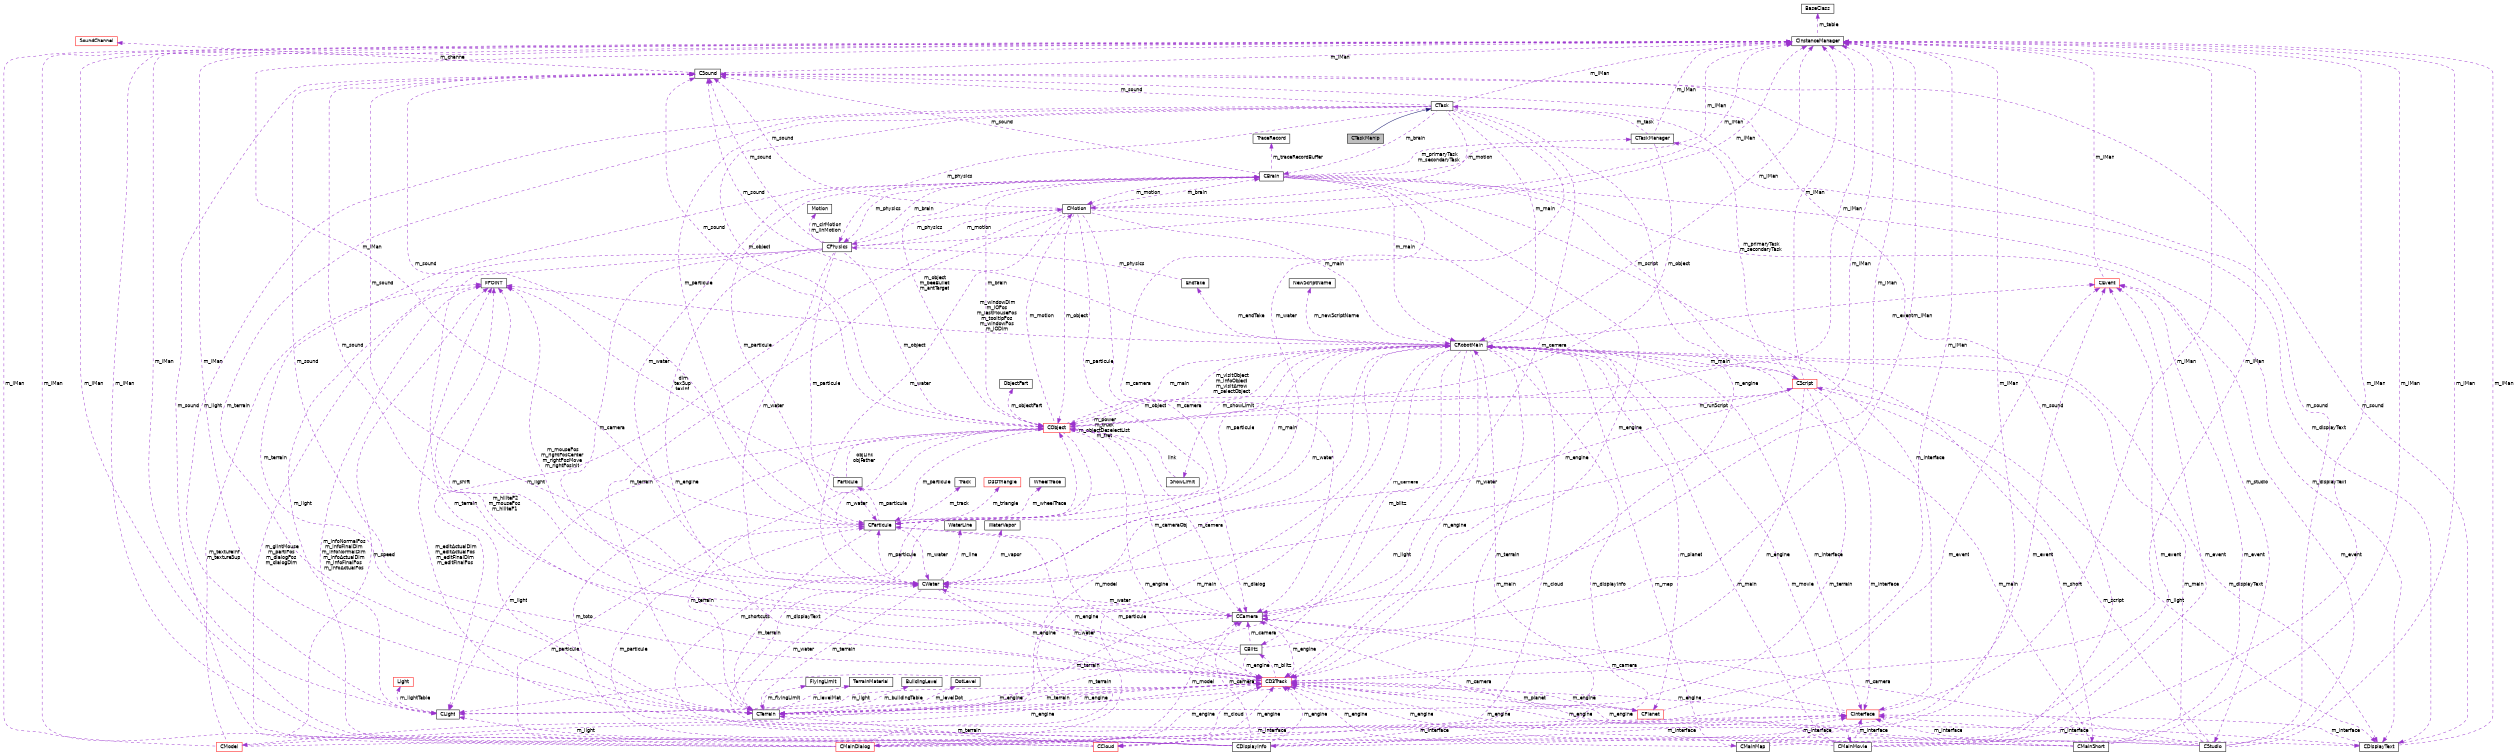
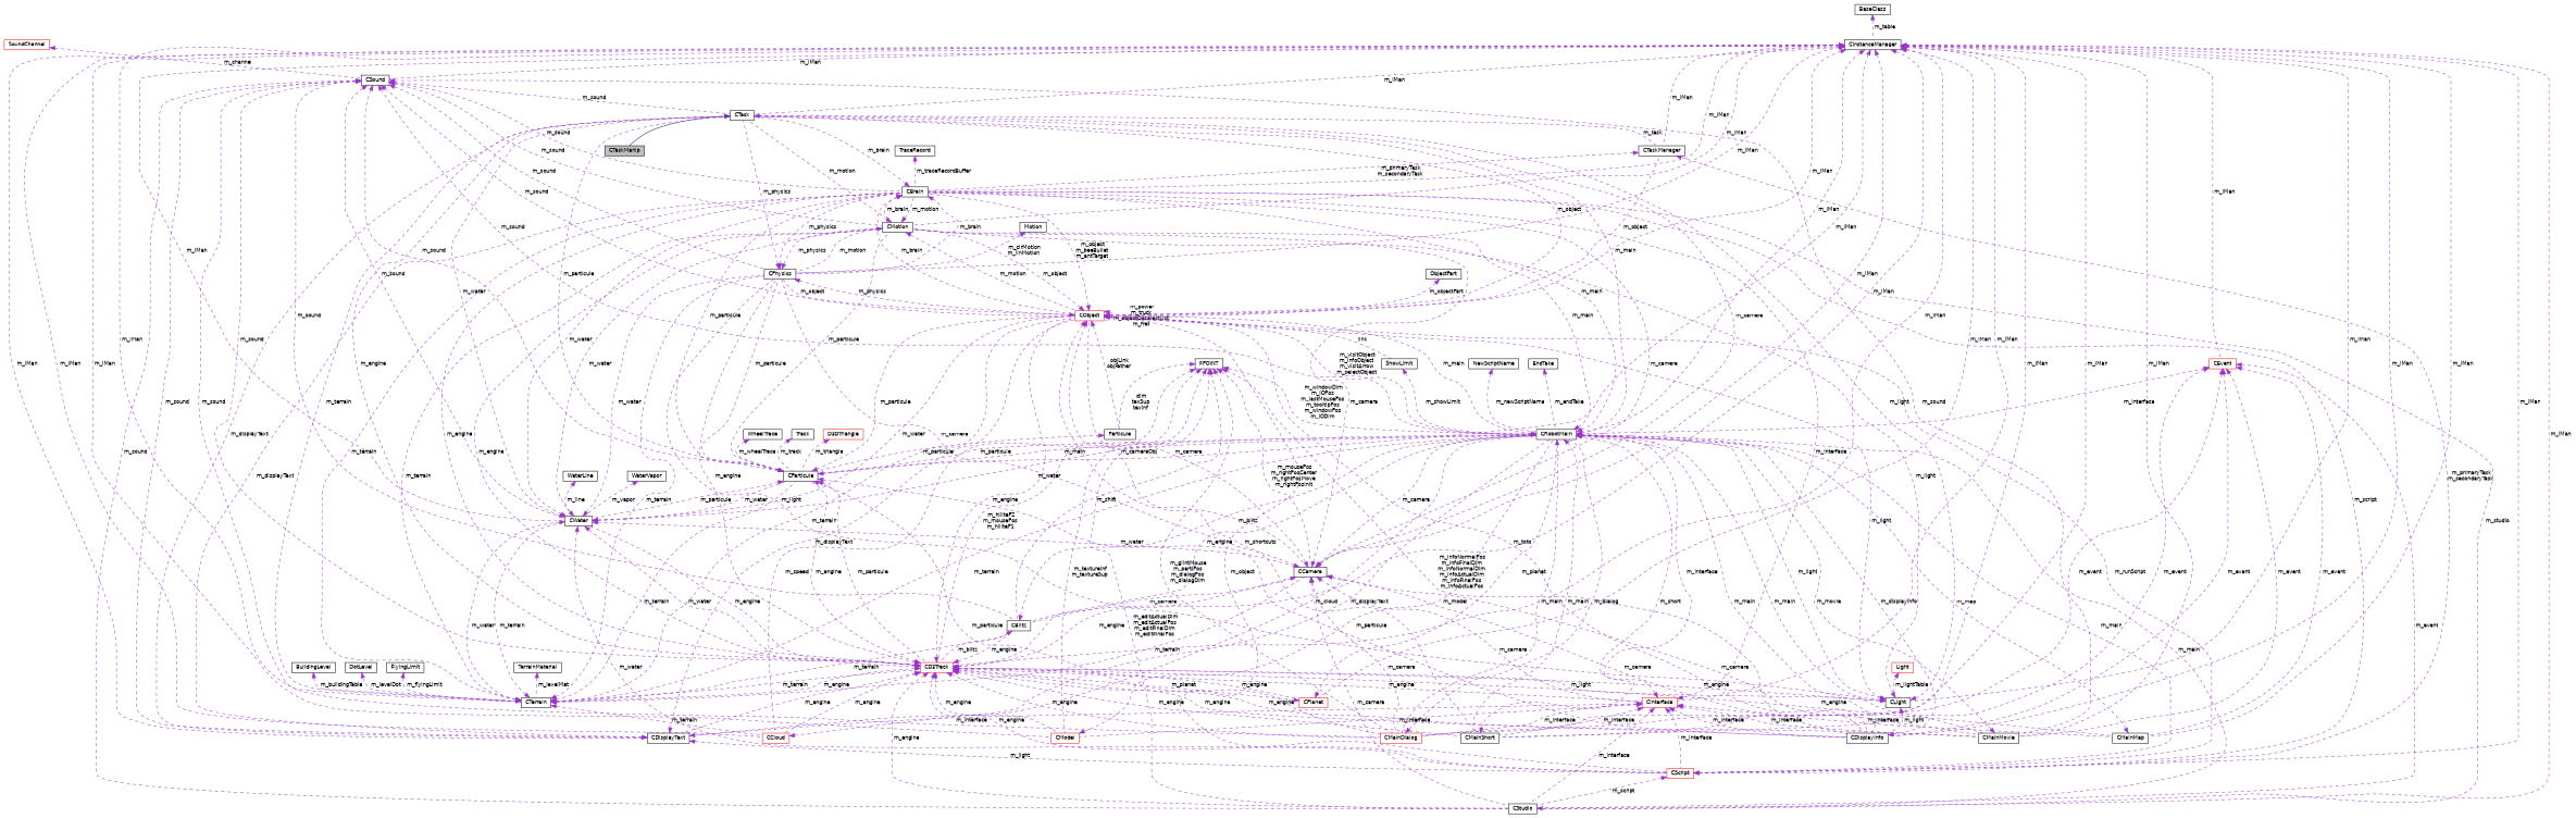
  digraph {
    node [color=black fillcolor=white fontname=Helvetica fontsize=10 shape=record style=filled]
    edge [color=darkorchid3 dir=back fontname=Helvetica fontsize=10 labelfontname=Helvetica labelfontsize=10 style=dashed]
    n1 [fillcolor=grey75 fontcolor=black height=0.2 label=CTaskManip width=0.4]
    n2 [height=0.2 label=CTask width=0.4]
    n3 [height=0.2 label=CTaskManager width=0.4]
    n4 [height=0.2 label=CBrain width=0.4]
    n5 [color=red height=0.2 label=CScript width=0.4]
    n6 [height=0.2 label=CParticule width=0.4]
    n7 [height=0.2 label=CWater width=0.4]
    n8 [color=red height=0.2 label=CD3Track width=0.4]
    n9 [color=red height=0.2 label=CObject width=0.4]
    n10 [height=0.2 label=CRobotMain width=0.4]
    n11 [color=red height=0.2 label=CMainDialog width=0.4]
    n12 [height=0.2 label=CDisplayInfo width=0.4]
    n13 [height=0.2 label=CPhysics width=0.4]
    n14 [height=0.2 label=CMotion width=0.4]
    n15 [height=0.2 label=CTerrain width=0.4]
    n16 [height=0.2 label=CCamera width=0.4]
    n17 [height=0.2 label=CBlitz width=0.4]
    n18 [height=0.2 label=CDisplayText width=0.4]
    n19 [color=red height=0.2 label=CInterface width=0.4]
    n20 [height=0.2 label=CLight width=0.4]
    n21 [color=red height=0.2 label=CCloud width=0.4]
    n22 [height=0.2 label=CMainMovie width=0.4]
    n23 [color=red height=0.2 label=CModel width=0.4]
    n24 [height=0.2 label=CMainShort width=0.4]
    n25 [color=red height=0.2 label=CPlanet width=0.4]
    n26 [height=0.2 label=CMainMap width=0.4]
    n27 [height=0.2 label=CStudio width=0.4]
    n28 [height=0.2 label=Particule width=0.4]
    n29 [height=0.2 label=ShowLimit width=0.4]
    n30 [height=0.2 label=CInstanceManager width=0.4]
    n31 [height=0.2 label=CSound width=0.4]
    n32 [color=red height=0.2 label=CEvent width=0.4]
    n33 [height=0.2 label=BaseClass width=0.4]
    n34 [height=0.2 label=TerrainMaterial width=0.4]
    n35 [height=0.2 label=BuildingLevel width=0.4]
    n36 [height=0.2 label=DotLevel width=0.4]
    n37 [height=0.2 label=FPOINT width=0.4]
    n38 [color=red height=0.2 label=SoundChannel width=0.4]
    n39 [color=red height=0.2 label=Light width=0.4]
    n40 [height=0.2 label=NewScriptName width=0.4]
    n41 [height=0.2 label=EndTake width=0.4]
    n42 [height=0.2 label=Motion width=0.4]
    n43 [height=0.2 label=TraceRecord width=0.4]
    n44 [height=0.2 label=ObjectPart width=0.4]
    n45 [height=0.2 label=FlyingLimit width=0.4]
    n46 [height=0.2 label=WaterLine width=0.4]
    n47 [height=0.2 label=WaterVapor width=0.4]
    n48 [height=0.2 label=Track width=0.4]
    n49 [color=red height=0.2 label=D3DTriangle width=0.4]
    n50 [height=0.2 label=WheelTrace width=0.4]
    n2 -> n1 [color=midnightblue style=solid]
    n2 -> n3 [label=" m_task"]
    n3 -> n4 [label=" m_primaryTask\nm_secondaryTask"]
    n3 -> n5 [label=" m_primaryTask\nm_secondaryTask"]
    n4 -> n2 [label=" m_brain"]
    n4 -> n9 [label=" m_brain"]
    n4 -> n13 [label=" m_brain"]
    n4 -> n14 [label=" m_brain"]
    n5 -> n4 [label=" m_script"]
    n5 -> n9 [label=" m_runScript"]
    n5 -> n27 [label=" m_script"]
    n6 -> n2 [label=" m_particule"]
    n6 -> n4 [label=" m_particule"]
    n6 -> n7 [label=" m_particule"]
    n6 -> n8 [label=" m_particule"]
    n6 -> n9 [label=" m_particule"]
    n6 -> n10 [label=" m_particule"]
    n6 -> n11 [label=" m_particule"]
    n6 -> n12 [label=" m_particule"]
    n6 -> n13 [label=" m_particule"]
    n6 -> n14 [label=" m_particule"]
    n7 -> n2 [label=" m_water"]
    n7 -> n4 [label=" m_water"]
    n7 -> n5 [label=" m_water"]
    n7 -> n6 [label=" m_water"]
    n7 -> n8 [label=" m_water"]
    n7 -> n9 [label=" m_water"]
    n7 -> n10 [label=" m_water"]
    n7 -> n13 [label=" m_water"]
    n7 -> n14 [label=" m_water"]
    n7 -> n15 [label=" m_water"]
    n7 -> n16 [label=" m_water"]
    n8 -> n2 [label=" m_engine"]
    n8 -> n4 [label=" m_engine"]
    n8 -> n5 [label=" m_engine"]
    n8 -> n6 [label=" m_engine"]
    n8 -> n7 [label=" m_engine"]
    n8 -> n9 [label=" m_engine"]
    n8 -> n10 [label=" m_engine"]
    n8 -> n11 [label=" m_engine"]
    n8 -> n12 [label=" m_engine"]
    n8 -> n13 [label=" m_engine"]
    n8 -> n14 [label=" m_engine"]
    n8 -> n15 [label=" m_engine"]
    n8 -> n16 [label=" m_engine"]
    n8 -> n17 [label=" m_engine"]
    n8 -> n18 [label=" m_engine"]
    n8 -> n19 [label=" m_engine"]
    n8 -> n20 [label=" m_engine"]
    n8 -> n21 [label=" m_engine"]
    n8 -> n22 [label=" m_engine"]
    n8 -> n23 [label=" m_engine"]
    n8 -> n24 [label=" m_engine"]
    n8 -> n25 [label=" m_engine"]
    n8 -> n26 [label=" m_engine"]
    n8 -> n27 [label=" m_engine"]
    n9 -> n2 [label=" m_object"]
    n9 -> n3 [label=" m_object"]
    n9 -> n4 [label=" m_object\nm_beeBullet\nm_antTarget"]
    n9 -> n5 [label=" m_object"]
    n9 -> n9 [label=" m_power\nm_truck\nm_objectDeselectList\nm_fret"]
    n9 -> n10 [label=" m_visitObject\nm_infoObject\nm_visitArrow\nm_selectObject"]
    n9 -> n12 [label=" m_toto"]
    n9 -> n13 [label=" m_object"]
    n9 -> n14 [label=" m_object"]
    n9 -> n16 [label=" m_cameraObj"]
    n9 -> n24 [label=" m_shortcuts"]
    n9 -> n28 [label=" objLink\nobjFather"]
    n9 -> n29 [label=" link"]
    n10 -> n2 [label=" m_main"]
    n10 -> n4 [label=" m_main"]
    n10 -> n5 [label=" m_main"]
    n10 -> n6 [label=" m_main"]
    n10 -> n9 [label=" m_main"]
    n10 -> n11 [label=" m_main"]
    n10 -> n12 [label=" m_main"]
    n10 -> n14 [label=" m_main"]
    n10 -> n22 [label=" m_main"]
    n10 -> n24 [label=" m_main"]
    n10 -> n27 [label=" m_main"]
    n11 -> n10 [label=" m_dialog"]
    n12 -> n10 [label=" m_displayInfo"]
    n13 -> n2 [label=" m_physics"]
    n13 -> n4 [label=" m_physics"]
-   n13 -> n41 [label=" m_physics"]
+   n13 -> n9 [label=" m_physics"]
    n13 -> n14 [label=" m_physics"]
    n14 -> n2 [label=" m_motion"]
    n14 -> n4 [label=" m_motion"]
    n14 -> n9 [label=" m_motion"]
    n14 -> n13 [label=" m_motion"]
    n15 -> n2 [label=" m_terrain"]
    n15 -> n4 [label=" m_terrain"]
-   n15 -> n5 [label=" m_terrain"]
    n15 -> n6 [label=" m_terrain"]
    n15 -> n7 [label=" m_terrain"]
    n15 -> n8 [label=" m_terrain"]
    n15 -> n9 [label=" m_terrain"]
    n15 -> n10 [label=" m_terrain"]
    n15 -> n13 [label=" m_terrain"]
    n15 -> n14 [label=" m_terrain"]
    n15 -> n16 [label=" m_terrain"]
    n15 -> n17 [label=" m_terrain"]
    n15 -> n21 [label=" m_terrain"]
    n16 -> n2 [label=" m_camera"]
    n16 -> n4 [label=" m_camera"]
    n16 -> n9 [label=" m_camera"]
    n16 -> n10 [label=" m_camera"]
-   n16 -> n11 [label=" m_model"]
+   n16 -> n11 [label=" m_camera"]
    n16 -> n12 [label=" m_camera"]
    n16 -> n13 [label=" m_camera"]
    n16 -> n14 [label=" m_camera"]
    n16 -> n17 [label=" m_camera"]
    n16 -> n19 [label=" m_camera"]
    n16 -> n22 [label=" m_camera"]
    n16 -> n27 [label=" m_camera"]
    n17 -> n8 [label=" m_blitz"]
    n17 -> n10 [label=" m_blitz"]
    n18 -> n2 [label=" m_displayText"]
    n18 -> n4 [label=" m_displayText"]
    n18 -> n5 [label=" m_light"]
    n18 -> n9 [label=" m_displayText"]
    n18 -> n10 [label=" m_displayText"]
    n19 -> n4 [label=" m_interface"]
    n19 -> n5 [label=" m_interface"]
    n19 -> n10 [label=" m_interface"]
    n19 -> n11 [label=" m_interface"]
    n19 -> n12 [label=" m_interface"]
    n19 -> n18 [label=" m_interface"]
    n19 -> n22 [label=" m_interface"]
    n19 -> n23 [label=" m_interface"]
    n19 -> n24 [label=" m_interface"]
    n19 -> n26 [label=" m_interface"]
    n19 -> n27 [label=" m_interface"]
    n20 -> n2 [label=" m_light"]
    n20 -> n8 [label=" m_light"]
    n20 -> n9 [label=" m_light"]
    n20 -> n10 [label=" m_light"]
    n20 -> n12 [label=" m_light"]
    n20 -> n13 [label=" m_light"]
    n20 -> n14 [label=" m_light"]
-   n21 -> n8 [label=" m_cloud"]
    n21 -> n10 [label=" m_cloud"]
    n22 -> n10 [label=" m_movie"]
    n23 -> n10 [label=" m_model"]
    n24 -> n10 [label=" m_short"]
    n25 -> n8 [label=" m_planet"]
    n25 -> n10 [label=" m_planet"]
    n26 -> n10 [label=" m_map"]
    n27 -> n4 [label=" m_studio"]
    n28 -> n6 [label=" m_particule"]
    n29 -> n10 [label=" m_showLimit"]
    n30 -> n2 [label=" m_iMan"]
    n30 -> n3 [label=" m_iMan"]
    n30 -> n4 [label=" m_iMan"]
    n30 -> n5 [label=" m_iMan"]
    n30 -> n6 [label=" m_iMan"]
    n30 -> n7 [label=" m_iMan"]
    n30 -> n8 [label=" m_iMan"]
    n30 -> n9 [label=" m_iMan"]
    n30 -> n10 [label=" m_iMan"]
    n30 -> n11 [label=" m_iMan"]
    n30 -> n12 [label=" m_iMan"]
    n30 -> n13 [label=" m_iMan"]
    n30 -> n14 [label=" m_iMan"]
    n30 -> n15 [label=" m_iMan"]
    n30 -> n16 [label=" m_iMan"]
    n30 -> n17 [label=" m_iMan"]
    n30 -> n18 [label=" m_iMan"]
    n30 -> n19 [label=" m_iMan"]
    n30 -> n20 [label=" m_iMan"]
    n30 -> n21 [label=" m_iMan"]
    n30 -> n22 [label=" m_iMan"]
    n30 -> n23 [label=" m_iMan"]
    n30 -> n24 [label=" m_iMan"]
    n30 -> n25 [label=" m_iMan"]
    n30 -> n26 [label=" m_iMan"]
    n30 -> n27 [label=" m_iMan"]
    n30 -> n31 [label=" m_iMan"]
    n30 -> n32 [label=" m_iMan"]
    n31 -> n2 [label=" m_sound"]
    n31 -> n4 [label=" m_sound"]
    n31 -> n6 [label=" m_sound"]
    n31 -> n7 [label=" m_sound"]
    n31 -> n8 [label=" m_sound"]
    n31 -> n9 [label=" m_sound"]
    n31 -> n10 [label=" m_sound"]
    n31 -> n11 [label=" m_sound"]
    n31 -> n13 [label=" m_sound"]
    n31 -> n14 [label=" m_sound"]
    n31 -> n17 [label=" m_sound"]
    n31 -> n18 [label=" m_sound"]
    n31 -> n22 [label=" m_sound"]
    n31 -> n27 [label=" m_sound"]
-   n32 -> n10 [label=" m_event"]
+   n32 -> n10 [label=" m_interface"]
    n32 -> n11 [label=" m_event"]
    n32 -> n12 [label=" m_event"]
    n32 -> n22 [label=" m_event"]
    n32 -> n24 [label=" m_event"]
    n32 -> n26 [label=" m_event"]
    n32 -> n27 [label=" m_event"]
    n33 -> n30 [label=" m_table"]
    n34 -> n15 [label=" m_levelMat"]
    n35 -> n15 [label=" m_buildingTable"]
    n36 -> n15 [label=" m_levelDot"]
    n37 -> n8 [label=" m_hiliteP2\nm_mousePos\nm_hiliteP1"]
    n37 -> n10 [label=" m_windowDim\nm_IOPos\nm_lastMousePos\nm_tooltipPos\nm_windowPos\nm_IODim"]
    n37 -> n11 [label=" m_glintMouse\nm_partiPos\nm_dialogPos\nm_dialogDim"]
    n37 -> n12 [label=" m_infoNormalPos\nm_infoFinalDim\nm_infoNormalDim\nm_infoActualDim\nm_infoFinalPos\nm_infoActualPos"]
    n37 -> n16 [label=" m_mousePos\nm_rightPosCenter\nm_rightPosMove\nm_rightPosInit"]
    n37 -> n17 [label=" m_shift"]
    n37 -> n21 [label=" m_speed"]
    n37 -> n23 [label=" m_textureInf\nm_textureSup"]
    n37 -> n27 [label=" m_editActualDim\nm_editActualPos\nm_editFinalDim\nm_editFinalPos"]
    n37 -> n28 [label=" dim\ntexSup\ntexInf"]
    n38 -> n31 [label=" m_channel"]
    n39 -> n20 [label=" m_lightTable"]
    n40 -> n10 [label=" m_newScriptName"]
    n41 -> n10 [label=" m_endTake"]
    n42 -> n13 [label=" m_cirMotion\nm_linMotion"]
    n43 -> n4 [label=" m_traceRecordBuffer"]
    n44 -> n9 [label=" m_objectPart"]
    n45 -> n15 [label=" m_flyingLimit"]
    n46 -> n7 [label=" m_line"]
    n47 -> n7 [label=" m_vapor"]
    n48 -> n6 [label=" m_track"]
    n49 -> n6 [label=" m_triangle"]
    n50 -> n6 [label=" m_wheelTrace"]
  }
